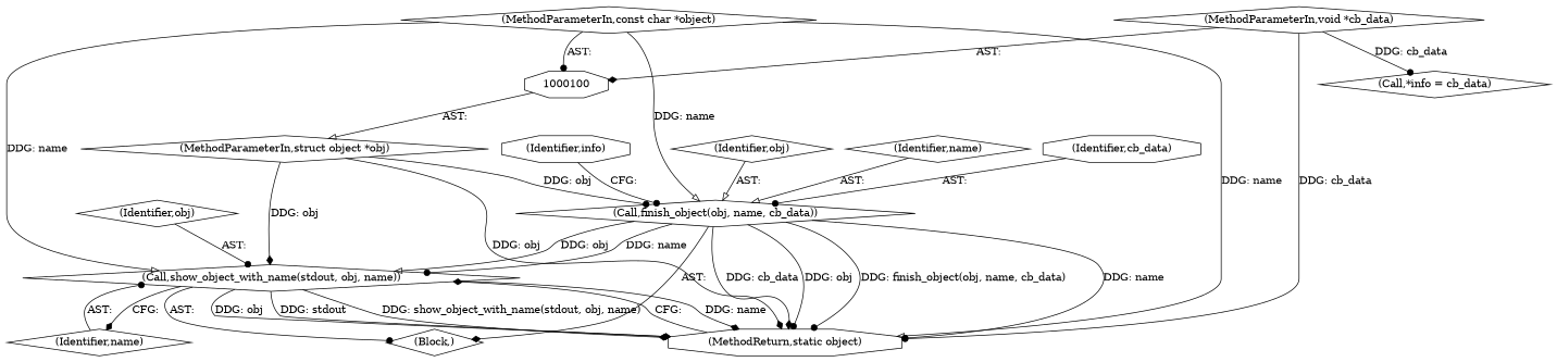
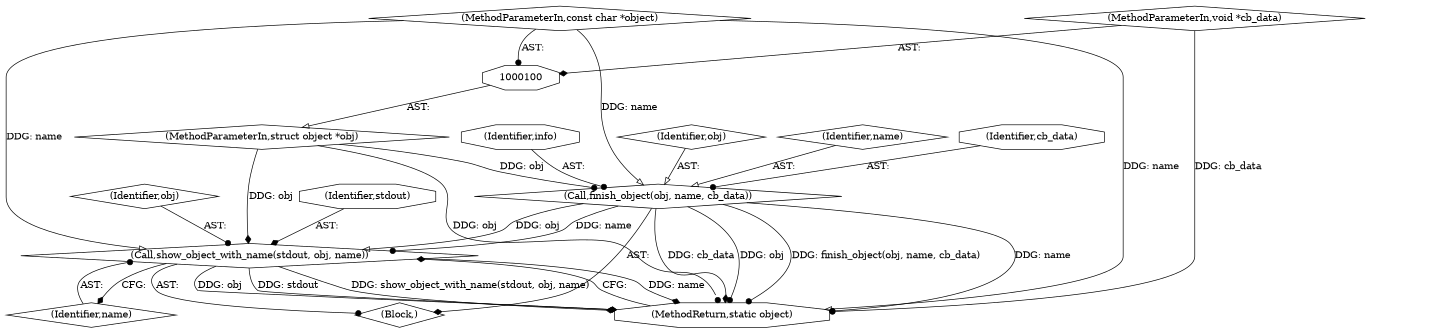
  digraph {
    node [shape=diamond]
    edge [arrowhead=dot]
    n1 [label="(Call,finish_object(obj, name, cb_data))"]
    n2 [label="(Call,show_object_with_name(stdout, obj, name))"]
    n3 [label="(MethodReturn,static object)" shape=octagon]
    n4 [label="(Block,)"]
    n5 [label="(Identifier,name)"]
    n6 [label="(Identifier,cb_data)" shape=octagon]
    n7 [label="(MethodParameterIn,struct object *obj)"]
    1000100 [shape=octagon]
    n9 [label="(MethodParameterIn,const char *object)"]
    n10 [label="(MethodParameterIn,void *cb_data)"]
-   n11 [label="(Call,*info = cb_data)"]
    n12 [label="(Identifier,info)" shape=octagon]
    n13 [label="(Identifier,obj)"]
+   n14 [label="(Identifier,stdout)" shape=octagon]
    n15 [label="(Identifier,name)"]
    n16 [label="(Identifier,obj)"]
    n1 -> n2 [arrowhead=onormal label="DDG: obj"]
    n1 -> n2 [label="DDG: name"]
    n1 -> n3 [label="DDG: name"]
    n1 -> n3 [arrowhead=diamond label="DDG: cb_data"]
    n1 -> n3 [label="DDG: obj"]
    n1 -> n3 [label="DDG: finish_object(obj, name, cb_data)"]
    n1 -> n4 [arrowhead=diamond label="AST: "]
    n2 -> n3 [arrowhead=diamond label="DDG: name"]
    n2 -> n3 [arrowhead=diamond label="DDG: obj"]
    n2 -> n3 [arrowhead=diamond label="DDG: stdout"]
    n2 -> n3 [arrowhead=diamond label="DDG: show_object_with_name(stdout, obj, name)"]
    n2 -> n4 [label="AST: "]
    n2 -> n5 [arrowhead=diamond label="CFG: "]
    n3 -> n2 [arrowhead=diamond label="CFG: "]
    n5 -> n2 [label="AST: "]
    n6 -> n1 [label="AST: "]
    n7 -> n1 [label="DDG: obj"]
    n7 -> n2 [arrowhead=diamond label="DDG: obj"]
-   n7 -> n3 [arrowhead=diamond label="DDG: obj"]
+   n7 -> n3 [label="DDG: obj"]
    1000100 -> n7 [arrowhead=onormal label="AST: "]
    n9 -> n1 [arrowhead=onormal label="DDG: name"]
    n9 -> n2 [arrowhead=onormal label="DDG: name"]
    n9 -> n3 [arrowhead=onormal label="DDG: name"]
    n9 -> 1000100 [label="AST: "]
    n10 -> n3 [label="DDG: cb_data"]
    n10 -> 1000100 [arrowhead=diamond label="AST: "]
-   n10 -> n11 [label="DDG: cb_data"]
-   n12 -> n1 [label="CFG: "]
+   n12 -> n1 [label="AST: "]
    n13 -> n1 [arrowhead=onormal label="AST: "]
+   n14 -> n2 [arrowhead=diamond label="AST: "]
    n15 -> n1 [arrowhead=onormal label="AST: "]
    n16 -> n2 [label="AST: "]
  }
